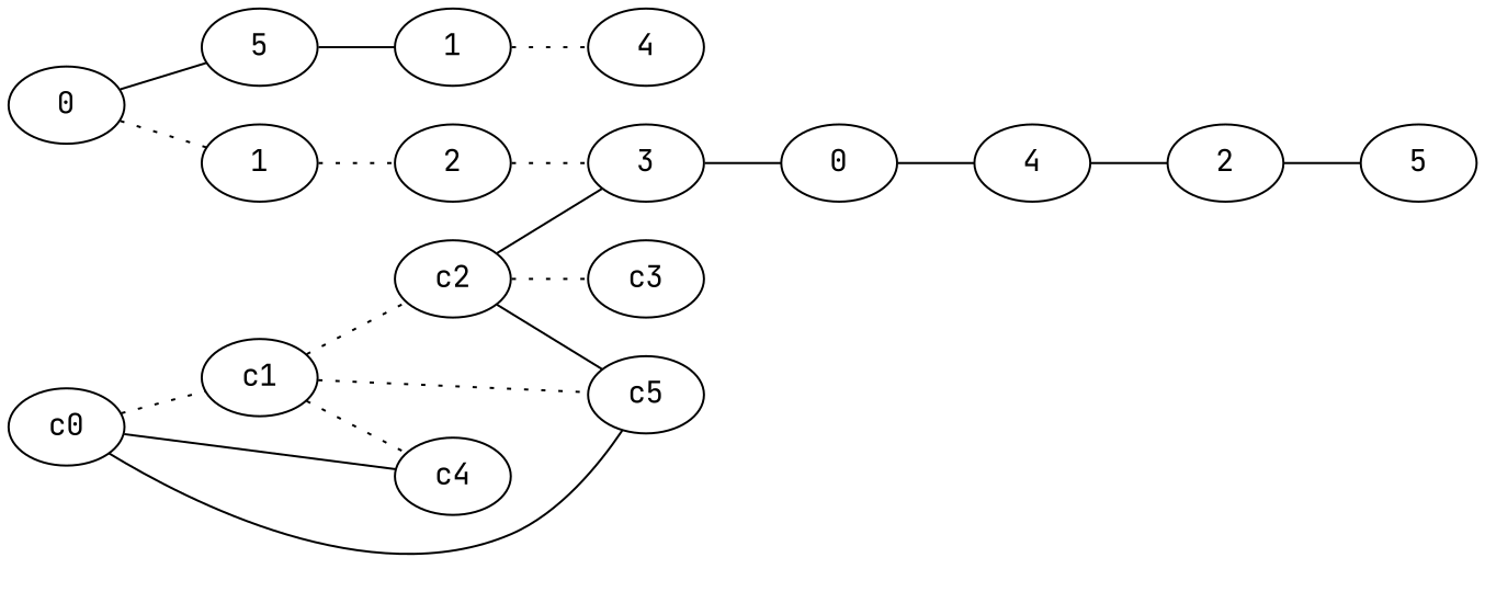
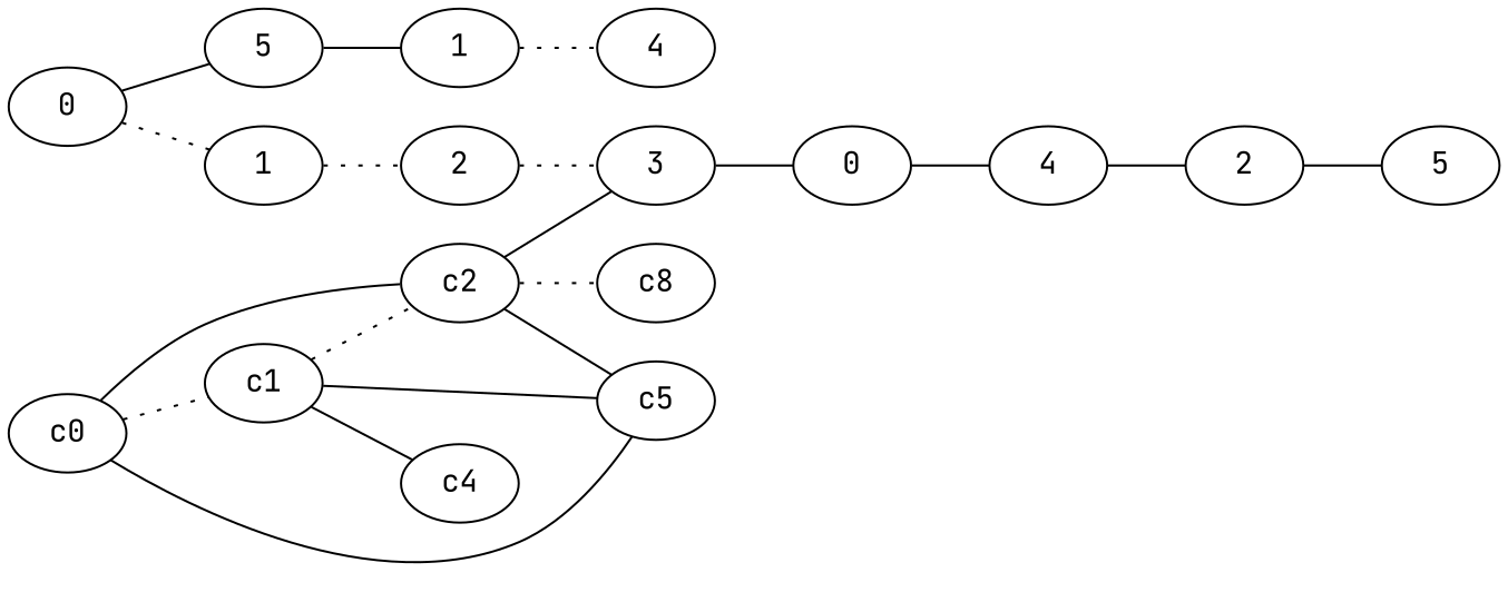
  graph {
    fontname="JetBrains Mono"
    rankdir=LR
    node [fontname="JetBrains Mono"]
    edge [fontname="JetBrains Mono"]
    n1 [label=0]
    n2 [label=1]
    n3 [label=5]
    n4 [label=2]
    n5 [label=1]
    n6 [label=3]
    n7 [label=0]
    n8 [label=4]
    n9 [label=2]
    n10 [label=5]
    n11 [label=4]
    c0
    c1
    c4
    c5
    c2
-   c3
+   c3 [label=c8]
    n1 -- n2 [style=dotted]
    n1 -- n3
    n2 -- n4 [style=dotted]
    n3 -- n5
    n4 -- n6 [style=dotted]
    n5 -- n11 [style=dotted]
    n6 -- n7
    n7 -- n8
    n8 -- n9
    n9 -- n10
    c0 -- c1 [style=dotted]
-   c0 -- c4
+   c0 -- c2
    c0 -- c5
-   c1 -- c4 [style=dotted]
-   c1 -- c5 [style=dotted]
+   c1 -- c4 [style=solid]
+   c1 -- c5
    c1 -- c2 [style=dotted]
    c2 -- n6
    c2 -- c5
    c2 -- c3 [style=dotted]
  }
